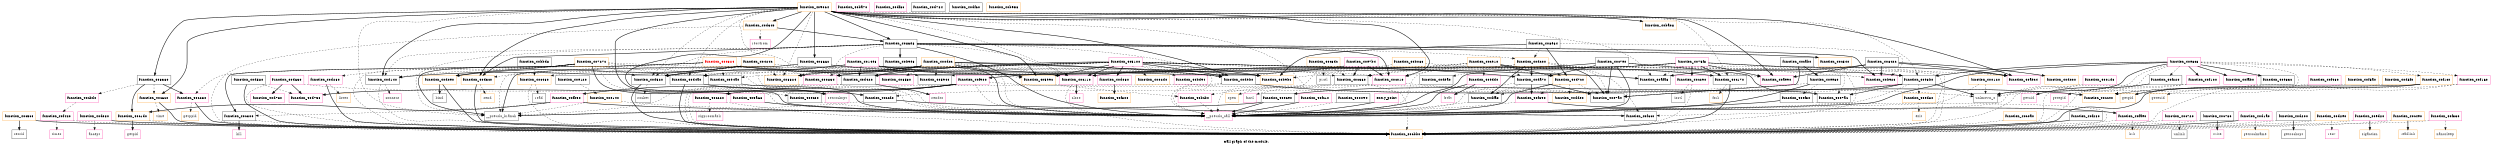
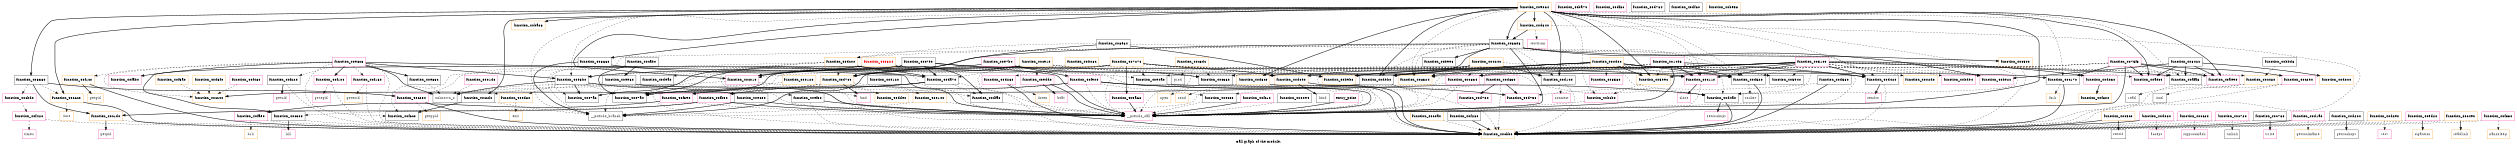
  digraph {
    fontname="DejaVu Serif"
    label="Call graph of the module."
    node [color=deeppink fontname="DejaVu Serif" shape=record]
    edge [fontname="DejaVu Serif" style=dashed]
    n1 [label="{function_40f100}"]
    n2 [color=darkorange label="{function_40cbb0}"]
    n3 [fontcolor=gray50 label="{getegid}"]
    n4 [color=black label="{function_40ee60}"]
    n5 [color=black label="{function_40ccd0}"]
    n6 [color=black label="{function_40ef30}"]
    n7 [fontcolor=gray50 label="{__pseudo_call}"]
    n8 [color=black fontcolor=gray50 label="{__pseudo_branch}"]
    n9 [color=black label="{function_40f6c0}"]
    n10 [color=darkorange label="{function_40ba08}"]
    n11 [color=darkorange label="{function_40ed80}"]
    n12 [color=darkorange fontcolor=gray50 label="{exit}"]
    n13 [label="{function_40ba70}"]
    n14 [color=black label="{function_40bbd8}"]
    n15 [color=darkorange label="{function_40c480}"]
    n16 [color=black fontcolor=gray50 label="{read}"]
    n17 [label="{function_40bcb0}"]
    n18 [label="{function_40bd94}"]
    n19 [label="{function_40c010}"]
    n20 [color=black fontcolor=gray50 label="{unknown_0}"]
    n21 [fontcolor=gray50 label="{fcntl}"]
    n22 [color=darkorange label="{function_40c5c0}"]
    n23 [color=black fontcolor=gray50 label="{setsid}"]
    n24 [label="{function_40d080}"]
    n25 [fontcolor=gray50 label="{accept}"]
    n26 [label="{function_40df8c}"]
    n27 [label="{function_40c620}"]
    n28 [fontcolor=gray50 label="{sigprocmask}"]
    n29 [color=black label="{function_40d4a0}"]
    n30 [fontcolor=gray50 label="{setsockopt}"]
    n31 [color=darkorange label="{function_40c0a0}"]
    n32 [color=darkorange label="{function_40c6c0}"]
    n33 [color=darkorange fontcolor=gray50 label="{time}"]
    n34 [color=black label="{function_40d520}"]
    n35 [color=black fontcolor=gray50 label="{socket}"]
    n36 [color=darkorange label="{function_40d0e0}"]
    n37 [color=black fontcolor=gray50 label="{bind}"]
    n38 [color=black label="{function_40dfa8}"]
    n39 [color=black label="{function_40d140}"]
    n40 [fontcolor=gray50 label="{connect}"]
    n41 [label="{function_40c110}"]
    n42 [fontcolor=gray50 label="{close}"]
    n43 [color=black label="{function_40d580}"]
    n44 [label="{function_40d758}"]
    n45 [color=darkorange label="{function_40d5f0}"]
    n46 [color=darkorange label="{function_40cc40}"]
    n47 [color=black label="{function_40e120}"]
    n48 [color=darkorange label="{function_40e140}"]
    n49 [label="{function_40c720}"]
    n50 [color=black fontcolor=gray50 label="{unlink}"]
    n51 [color=black label="{function_40c170}"]
    n52 [color=darkorange fontcolor=gray50 label="{fork}"]
    n53 [label="{function_40d630}"]
    n54 [label="{function_40d730}"]
    n55 [color=black label="{function_40ec30}"]
    n56 [color=darkorange label="{function_40c1d0}"]
    n57 [fontcolor=gray50 label="{getpid}"]
    n58 [color=black label="{function_40c780}"]
    n59 [fontcolor=gray50 label="{write}"]
    n60 [label="{function_40c230}"]
    n61 [color=darkorange fontcolor=gray50 label="{getppid}"]
    n62 [label="{function_40d1a0}"]
    n63 [color=darkorange fontcolor=gray50 label="{getsockname}"]
    n64 [label="{function_40c290}"]
    n65 [color=black fontcolor=gray50 label="{ioctl}"]
    n66 [color=black label="{function_40c7e0}"]
    n67 [color=black label="{function_40e7a4}"]
    n68 [color=black label="{function_40e7ac}"]
    n69 [color=black label="{function_40da70}"]
    n70 [label="{function_40f390}"]
    n71 [color=black label="{function_40d784}"]
    n72 [color=darkorange label="{function_40c910}"]
    n73 [color=darkorange label="{function_40d7c0}"]
    n74 [color=black label="{function_40d9b0}"]
    n75 [color=black label="{function_40c360}"]
    n76 [label="{function_40edd0}"]
    n77 [color=darkorange label="{function_40dde0}"]
    n78 [color=darkorange fontcolor=gray50 label="{open}"]
    n79 [fontcolor=gray50 label="{fstat}"]
    n80 [color=black label="{function_40b9e8}"]
    n81 [label="{function_40fae0}"]
    n82 [color=black label="{function_40cab0}"]
    n83 [color=black label="{function_40e3b0}"]
    n84 [color=black label="{function_40e6e0}"]
    n85 [color=black label="{function_40d200}"]
    n86 [color=black fontcolor=gray50 label="{getsockopt}"]
    n87 [color=black label="{function_40e4a0}"]
    n88 [label="{function_40d280}"]
    n89 [color=darkorange fontcolor=gray50 label="{listen}"]
    n90 [color=darkorange label="{function_40d2e0}"]
    n91 [fontcolor=gray50 label="{recv}"]
    n92 [label="{function_40e7b4}"]
    n93 [label="{function_40f900}"]
    n94 [label="{function_40fb50}"]
    n95 [color=darkorange label="{function_40d340}"]
    n96 [fontcolor=gray50 label="{recvfrom}"]
    n97 [color=black label="{function_4086d8}"]
    n98 [color=black label="{function_40e83c}"]
    n99 [color=darkorange label="{function_40d3c0}"]
    n100 [color=darkorange fontcolor=gray50 label="{send}"]
    n101 [label="{function_40e8c8}"]
    n102 [label="{function_40f160}"]
    n103 [color=darkorange label="{function_40f1c0}"]
    n104 [color=black label="{function_40f220}"]
    n105 [label="{function_40fab0}"]
    n106 [color=darkorange fontcolor=gray50 label="{geteuid}"]
    n107 [color=darkorange fontcolor=gray50 label="{getgid}"]
    n108 [fontcolor=gray50 label="{getuid}"]
    n109 [color=black label="{function_40c300}"]
    n110 [fontcolor=gray50 label="{kill}"]
    n111 [label="{function_40cbd0}"]
    n112 [label="{function_40f420}"]
    n113 [fontcolor=gray50 label="{times}"]
    n114 [color=black label="{function_40d420}"]
    n115 [fontcolor=gray50 label="{sendto}"]
    n116 [label="{function_40ed20}"]
    n117 [color=darkorange fontcolor=gray50 label="{sigaction}"]
    n118 [color=darkorange label="{function_40c3dc}"]
    n119 [color=black fontcolor=gray50 label="{prctl}"]
    n120 [color=darkorange label="{function_40dc00}"]
    n121 [color=black label="{function_40dea0}"]
    n122 [color=darkorange label="{function_40d000}"]
    n123 [color=darkorange label="{function_40c4e0}"]
    n124 [color=darkorange fontcolor=gray50 label="{readlink}"]
    n125 [color=darkorange label="{function_40c540}"]
    n126 [label="{function_40d030}"]
    n127 [color=darkorange label="{function_40f800}"]
    n128 [color=black label="{function_40df60}"]
    n129 [color=darkorange fontcolor=gray50 label="{brk}"]
    n130 [label="{function_40f480}"]
    n131 [color=darkorange label="{function_40f5a0}"]
    n132 [color=black label="{function_40f280}"]
    n133 [label="{function_40f330}"]
    n134 [color=darkorange fontcolor=gray50 label="{nanosleep}"]
    n135 [label="{function_40fc10}"]
    n136 [color=black label="{function_400094}"]
    n137 [color=darkorange label="{function_400120}"]
    n138 [label="{function_4001dc}"]
    n139 [label="{entry_point}"]
    n140 [color=darkorange label="{function_4002d0}"]
    n141 [color=darkorange fontcolor=red label="{function_400324}"]
    n142 [label="{function_400834}"]
    n143 [label="{function_4075f8}"]
    n144 [label="{function_40ae90}"]
    n145 [label="{function_40aec4}"]
    n146 [color=black label="{function_40afa8}"]
    n147 [color=darkorange label="{function_400d0c}"]
    n148 [color=black label="{function_405940}"]
    n149 [color=darkorange label="{function_40599c}"]
    n150 [color=darkorange label="{function_408324}"]
    n151 [label="{function_408580}"]
    n152 [color=darkorange label="{function_40b9bc}"]
    n153 [label="{function_4014e8}"]
    n154 [color=darkorange label="{function_40424c}"]
    n155 [label="{function_405100}"]
    n156 [label="{function_40b92c}"]
    n157 [label="{function_405a68}"]
    n158 [color=darkorange label="{function_40727c}"]
    n159 [color=black label="{function_408380}"]
    n160 [color=black label="{function_40842c}"]
    n161 [color=black label="{function_40866c}"]
    n162 [color=black label="{function_408e64}"]
    n163 [color=darkorange label="{function_409064}"]
    n164 [color=darkorange label="{function_40b08c}"]
    n165 [color=darkorange label="{function_40b958}"]
    n1 -> n2
    n1 -> n3
    n4 -> n5
    n4 -> n6
    n4 -> n7 [style=bold]
    n5 -> n8
    n5 -> n9 [style=bold]
    n6 -> n2
    n6 -> n7 [style=bold]
    n11 -> n12
    n14 -> n15
    n15 -> n2
    n15 -> n16
    n17 -> n7
    n19 -> n20
    n19 -> n21
    n22 -> n2 [style=bold]
    n22 -> n23 [style=bold]
    n24 -> n2 [style=bold]
    n24 -> n25
    n27 -> n2
    n27 -> n28
    n29 -> n2 [style=bold]
    n29 -> n30 [style=bold]
    n31 -> n2
    n32 -> n2 [style=bold]
    n32 -> n33
    n34 -> n2 [style=bold]
    n34 -> n35
    n36 -> n2 [style=bold]
    n36 -> n37 [style=bold]
    n38 -> n7
    n39 -> n2
    n39 -> n40
    n41 -> n2
    n41 -> n42 [style=bold]
    n43 -> n2 [style=bold]
    n43 -> n44
    n45 -> n46
    n47 -> n48
    n48 -> n7
    n48 -> n8
    n49 -> n2
    n49 -> n50
    n51 -> n2 [style=bold]
    n51 -> n52
    n53 -> n2
    n53 -> n44 [style=bold]
    n53 -> n54 [style=bold]
    n53 -> n55
    n55 -> n7
    n56 -> n2
    n56 -> n57 [style=bold]
    n58 -> n2
    n58 -> n59 [style=bold]
    n60 -> n2 [style=bold]
    n60 -> n61
    n62 -> n2 [style=bold]
    n62 -> n63
    n64 -> n2
    n64 -> n65
    n66 -> n2
    n66 -> n7 [style=bold]
    n66 -> n41 [style=bold]
    n66 -> n67 [style=bold]
    n66 -> n68 [style=bold]
    n66 -> n69 [style=bold]
    n69 -> n7
    n69 -> n38
    n69 -> n67 [style=bold]
    n69 -> n70 [style=bold]
    n70 -> n7
    n70 -> n81 [style=bold]
    n72 -> n2
    n72 -> n19
    n72 -> n41
    n72 -> n67 [style=bold]
    n72 -> n69
    n72 -> n73 [style=bold]
    n72 -> n74
    n72 -> n75
    n72 -> n76
-   n73 -> n7 [style=bold]
+   n73 -> n21 [style=bold]
    n73 -> n38
    n73 -> n67
    n73 -> n70
    n73 -> n77
    n74 -> n2
    n74 -> n7
    n74 -> n46 [style=bold]
    n75 -> n2
    n75 -> n78
    n76 -> n7 [style=bold]
    n76 -> n79 [style=bold]
    n81 -> n2
    n81 -> n129
    n82 -> n4 [style=bold]
    n82 -> n67 [style=bold]
    n82 -> n68
    n83 -> n7
    n83 -> n11
    n83 -> n20 [style=bold]
    n83 -> n67
    n83 -> n68 [style=bold]
    n83 -> n84 [style=bold]
    n84 -> n7 [style=bold]
    n84 -> n8 [style=bold]
    n85 -> n2
    n85 -> n86 [style=bold]
    n87 -> n7 [style=bold]
    n88 -> n2 [style=bold]
    n88 -> n89
    n90 -> n2
    n90 -> n91
    n92 -> n19 [style=bold]
    n92 -> n75 [style=bold]
    n92 -> n93 [style=bold]
    n93 -> n7
-   n93 -> n27 [style=bold]
+   n93 -> n29 [style=bold]
    n93 -> n44 [style=bold]
    n93 -> n55
    n93 -> n67
    n93 -> n94 [style=bold]
    n94 -> n7 [style=bold]
    n94 -> n56 [style=bold]
    n94 -> n109
    n95 -> n2
    n95 -> n96
    n95 -> n97 [style=bold]
    n97 -> n7 [style=bold]
    n97 -> n8
    n97 -> n19 [style=bold]
    n97 -> n34
    n97 -> n39
    n97 -> n41
    n97 -> n74
    n97 -> n80 [style=bold]
    n97 -> n99 [style=bold]
    n97 -> n120
    n97 -> n125 [style=bold]
    n97 -> n150
    n97 -> n156 [style=bold]
    n98 -> n20
    n99 -> n2 [style=bold]
    n99 -> n100
    n101 -> n1 [style=bold]
    n101 -> n2
    n101 -> n7 [style=bold]
    n101 -> n9
    n101 -> n20 [style=bold]
    n101 -> n46
    n101 -> n83 [style=bold]
    n101 -> n98 [style=bold]
    n101 -> n102
    n101 -> n103
    n101 -> n104
    n101 -> n105 [style=bold]
    n102 -> n2
    n102 -> n106
    n103 -> n2 [style=bold]
    n103 -> n107 [style=bold]
    n104 -> n2
    n104 -> n108 [style=bold]
    n109 -> n2
    n109 -> n110 [style=bold]
    n111 -> n112
    n112 -> n2
    n112 -> n113
    n114 -> n2
    n114 -> n115 [style=bold]
    n116 -> n2
    n116 -> n117 [style=bold]
    n118 -> n7
    n118 -> n75
    n118 -> n119
    n120 -> n7
    n120 -> n9
    n120 -> n38 [style=bold]
    n120 -> n67
    n120 -> n69 [style=bold]
    n120 -> n73
    n120 -> n121
    n123 -> n2
    n123 -> n124 [style=bold]
    n125 -> n2
    n126 -> n127 [style=bold]
    n130 -> n46
    n131 -> n46
    n132 -> n2 [style=bold]
    n133 -> n2
    n133 -> n134
    n135 -> n7 [style=bold]
    n136 -> n7
    n137 -> n7
    n137 -> n20
    n138 -> n20
    n139 -> n7 [style=bold]
    n141 -> n7
    n141 -> n8
    n141 -> n51 [style=bold]
    n141 -> n60
    n141 -> n83 [style=bold]
    n141 -> n87
    n141 -> n109 [style=bold]
    n142 -> n7
    n142 -> n8
    n143 -> n7 [style=bold]
    n143 -> n51 [style=bold]
    n143 -> n64 [style=bold]
    n143 -> n75
    n143 -> n83
    n143 -> n87
    n143 -> n144 [style=bold]
    n143 -> n145 [style=bold]
    n143 -> n146
    n147 -> n7
    n147 -> n29
    n147 -> n34 [style=bold]
    n147 -> n41
    n147 -> n74 [style=bold]
    n147 -> n114 [style=bold]
    n147 -> n142
    n147 -> n148
    n147 -> n149 [style=bold]
    n147 -> n150 [style=bold]
    n147 -> n151
    n147 -> n152 [style=bold]
    n149 -> n17
    n153 -> n7 [style=bold]
    n153 -> n29
    n153 -> n34 [style=bold]
    n153 -> n41 [style=bold]
    n153 -> n74
    n153 -> n114 [style=bold]
    n153 -> n142
    n153 -> n148
    n153 -> n149
    n153 -> n150
    n154 -> n7
    n154 -> n34
    n154 -> n36 [style=bold]
    n154 -> n39 [style=bold]
    n154 -> n74
    n154 -> n99
    n154 -> n142
    n154 -> n150
    n155 -> n7
    n155 -> n15
    n155 -> n18
    n155 -> n29
    n155 -> n34
    n155 -> n41 [style=bold]
    n155 -> n74 [style=bold]
    n155 -> n75
    n155 -> n114 [style=bold]
    n155 -> n126 [style=bold]
    n155 -> n140
    n155 -> n142 [style=bold]
    n155 -> n144
    n155 -> n145
    n155 -> n146 [style=bold]
    n155 -> n148
    n155 -> n149 [style=bold]
    n155 -> n150
    n155 -> n152 [style=bold]
    n155 -> n156
    n157 -> n7 [style=bold]
    n158 -> n2
    n158 -> n7
    n158 -> n8 [style=bold]
    n158 -> n19
    n158 -> n29
    n158 -> n34
    n158 -> n36 [style=bold]
    n158 -> n39
    n158 -> n87
    n158 -> n88
    n158 -> n157 [style=bold]
    n159 -> n32
    n159 -> n56 [style=bold]
    n159 -> n60 [style=bold]
    n159 -> n111
    n160 -> n122 [style=bold]
    n160 -> n144 [style=bold]
    n160 -> n145 [style=bold]
    n160 -> n146 [style=bold]
    n160 -> n156 [style=bold]
    n161 -> n8 [style=bold]
    n161 -> n69 [style=bold]
    n162 -> n73 [style=bold]
    n162 -> n120
    n162 -> n152 [style=bold]
    n162 -> n156
    n163 -> n5 [style=bold]
    n163 -> n7 [style=bold]
    n163 -> n8
    n163 -> n10 [style=bold]
    n163 -> n17
    n163 -> n19 [style=bold]
    n163 -> n29
    n163 -> n32 [style=bold]
    n163 -> n34
    n163 -> n39 [style=bold]
    n163 -> n41
    n163 -> n51
    n163 -> n74 [style=bold]
    n163 -> n83
    n163 -> n95 [style=bold]
    n163 -> n97 [style=bold]
    n163 -> n99 [style=bold]
    n163 -> n114
    n163 -> n144 [style=bold]
    n163 -> n145 [style=bold]
    n163 -> n146
    n163 -> n149 [style=bold]
    n163 -> n150
    n163 -> n159 [style=bold]
    n163 -> n161 [style=bold]
    n164 -> n73
    n164 -> n152
  }
